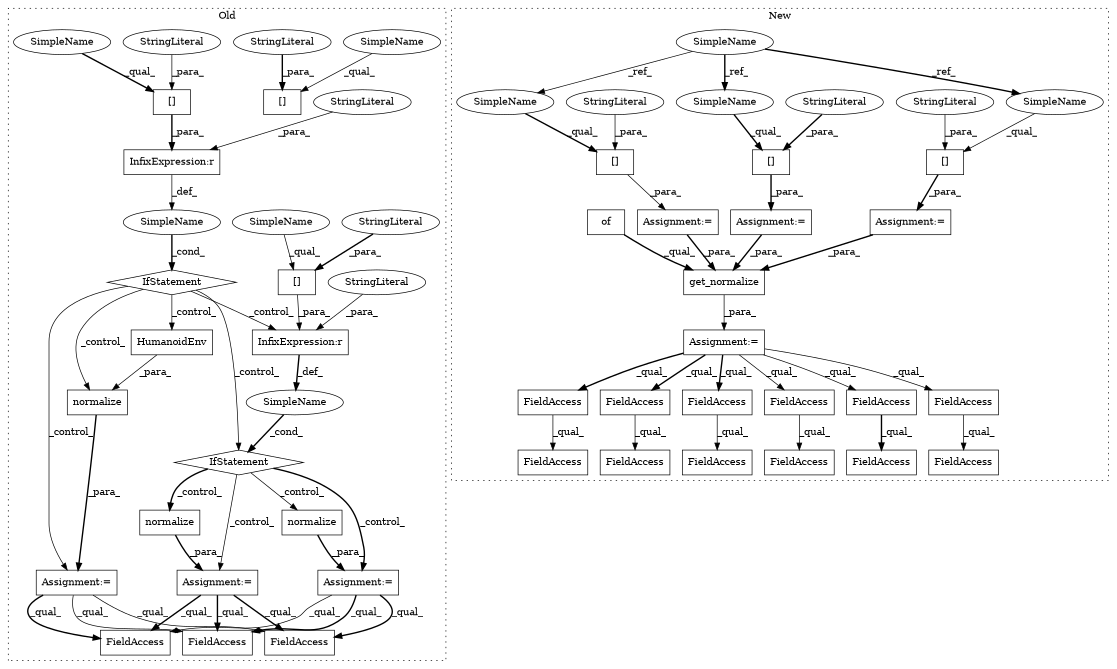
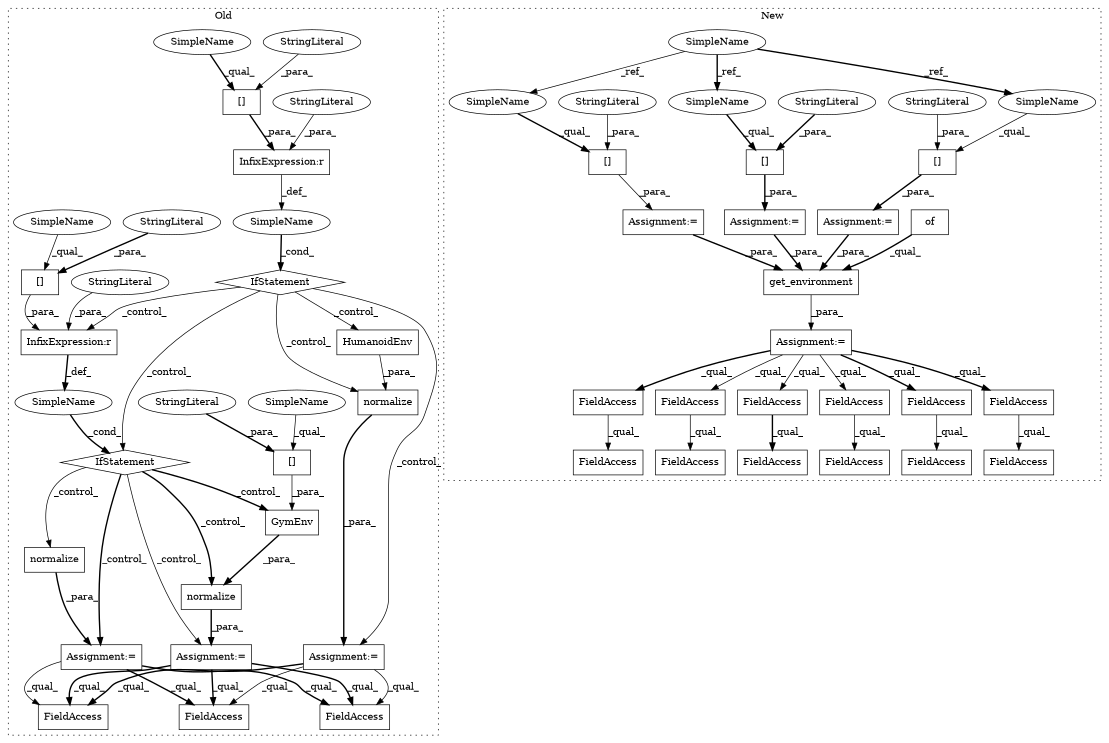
  digraph {
    node [a=22 l=1 shape=box]
    edge [style=bold]
    n1 [a=32 l=13 label=HumanoidEnv s=2655]
    n2 [a=42 label=SimpleName shape=ellipse l=""]
    n3 [a=27 l=4 label="InfixExpression:r" s=2710]
    n4 [a=2 l="8,1" label="[]" s="2691,2709"]
    n5 [a=45 l=15 label=StringLiteral s=2714 shape=ellipse]
    n6 [a=45 l=10 label=StringLiteral s=2699 shape=ellipse]
+   n7 [a=32 l="7,1" label=GymEnv s="2802,2828"]
    n8 [a=2 l="8,1" label="[]" s="2809,2827"]
    n9 [a=42 label=SimpleName shape=ellipse l=""]
    n10 [a=32 l="10,1" label=normalize s="2743,2765"]
    n11 [a=45 l=10 label=StringLiteral s=2817 shape=ellipse]
    n12 [a=27 l=4 label="InfixExpression:r" s=2611]
    n13 [a=2 l="8,1" label="[]" s="2592,2610"]
    n14 [a=45 l=10 label=StringLiteral s=2600 shape=ellipse]
    n15 [a=45 l=16 label=StringLiteral s=2615 shape=ellipse]
    n16 [l=8 label=FieldAccess s=3191]
    n17 [a=32 l="10,1" label=normalize s="2645,2668"]
    n18 [a=25 l="4,2" label=IfStatement s="2588,2631" shape=diamond]
    n19 [a=32 l="10,1" label=normalize s="2792,2829"]
    n20 [a=25 l="4,2" label=IfStatement s="2687,2729" shape=diamond]
    n21 [a=7 label="Assignment:=" s=2791]
    n22 [a=7 label="Assignment:=" s=2742]
    n23 [a=7 label="Assignment:=" s=2644]
    n24 [l=8 label=FieldAccess s=2894]
    n25 [l=8 label=FieldAccess s=3254]
    n26 [a=42 l=7 label=SimpleName s=2592 shape=ellipse]
    n27 [a=42 l=7 label=SimpleName s=2809 shape=ellipse]
    n28 [a=42 l=7 label=SimpleName s=2691 shape=ellipse]
    n29 [a=32 l=4 label=of s=2382]
    n30 [l=22 label=FieldAccess s=2812]
    n31 [l=21 label=FieldAccess s=2889]
    n32 [l=27 label=FieldAccess s=2889]
    n33 [l=16 label=FieldAccess s=2812]
    n34 [l=16 label=FieldAccess s=2917]
    n35 [l=22 label=FieldAccess s=2917]
    n36 [l=21 label=FieldAccess s=2784]
    n37 [l=27 label=FieldAccess s=2784]
    n38 [l=16 label=FieldAccess s=2473]
    n39 [l=22 label=FieldAccess s=2473]
    n40 [l=21 label=FieldAccess s=2445]
    n41 [l=27 label=FieldAccess s=2445]
    n42 [a=7 label="Assignment:=" s=2340]
    n43 [a=7 label="Assignment:=" s=2186]
    n44 [a=2 l="8,1" label="[]" s="2187,2205"]
    n45 [a=42 l=7 label=SimpleName s=1740 shape=ellipse]
    n46 [a=2 l="8,1" label="[]" s="2286,2300"]
    n47 [a=45 l=6 label=StringLiteral s=2294 shape=ellipse]
    n48 [a=2 l="8,1" label="[]" s="2314,2330"]
    n49 [a=45 l=10 label=StringLiteral s=2195 shape=ellipse]
    n50 [a=45 l=8 label=StringLiteral s=2322 shape=ellipse]
    n51 [a=7 label="Assignment:=" s=2285]
    n52 [a=7 label="Assignment:=" s=2313]
-   n53 [a=32 l="16,1" label=get_normalize s="2341,2386"]
+   n53 [a=32 l="16,1" label=get_environment s="2341,2386"]
    n54 [a=42 l=7 label=SimpleName s=2286 shape=ellipse]
    n55 [a=42 l=7 label=SimpleName s=2314 shape=ellipse]
    n56 [a=42 l=7 label=SimpleName s=2187 shape=ellipse]
    subgraph cluster_1 {
      label=Old
      style=dotted
      n1
      n2
      n3
      n4
      n5
      n6
+     n7
      n8
      n9
      n10
      n11
      n12
      n13
      n14
      n15
      n16
      n17
      n18
      n19
      n20
      n21
      n22
      n23
      n24
      n25
      n26
      n27
      n28
    }
    subgraph cluster_2 {
      label=New
      style=dotted
      n29
      n30
      n31
      n32
      n33
      n34
      n35
      n36
      n37
      n38
      n39
      n40
      n41
      n42
      n43
      n44
      n45
      n46
      n47
      n48
      n49
      n50
      n51
      n52
      n53
      n54
      n55
      n56
    }
    n1 -> n17 [label=_para_ style=solid]
    n2 -> n18 [label=_cond_]
    n3 -> n9 [label=_def_]
    n4 -> n3 [label=_para_ style=solid]
    n5 -> n3 [label=_para_ style=solid]
    n6 -> n4 [label=_para_]
+   n7 -> n19 [label=_para_]
+   n8 -> n7 [label=_para_ style=solid]
    n9 -> n20 [label=_cond_]
    n10 -> n22 [label=_para_]
    n11 -> n8 [label=_para_]
    n12 -> n2 [label=_def_ style=solid]
    n13 -> n12 [label=_para_]
    n14 -> n13 [label=_para_ style=solid]
    n15 -> n12 [label=_para_ style=solid]
    n17 -> n23 [label=_para_]
    n18 -> n1 [label=_control_ style=solid]
    n18 -> n3 [label=_control_ style=solid]
    n18 -> n17 [label=_control_ style=solid]
    n18 -> n20 [label=_control_ style=solid]
    n18 -> n23 [label=_control_ style=solid]
    n19 -> n21 [label=_para_]
+   n20 -> n7 [label=_control_]
    n20 -> n10 [label=_control_ style=solid]
    n20 -> n19 [label=_control_]
    n20 -> n21 [label=_control_ style=solid]
    n20 -> n22 [label=_control_]
    n21 -> n16 [label=_qual_]
    n21 -> n24 [label=_qual_]
    n21 -> n25 [label=_qual_]
    n22 -> n16 [label=_qual_ style=solid]
    n22 -> n24 [label=_qual_]
    n22 -> n25 [label=_qual_]
    n23 -> n16 [label=_qual_]
    n23 -> n24 [label=_qual_ style=solid]
    n23 -> n25 [label=_qual_ style=solid]
    n26 -> n13 [label=_qual_]
    n27 -> n8 [label=_qual_ style=solid]
    n28 -> n4 [label=_qual_ style=solid]
    n29 -> n53 [label=_qual_]
    n31 -> n32 [label=_qual_ style=solid]
    n33 -> n30 [label=_qual_ style=solid]
    n34 -> n35 [label=_qual_]
    n36 -> n37 [label=_qual_ style=solid]
    n38 -> n39 [label=_qual_ style=solid]
    n40 -> n41 [label=_qual_ style=solid]
    n42 -> n31 [label=_qual_]
    n42 -> n33 [label=_qual_ style=solid]
    n42 -> n34 [label=_qual_ style=solid]
    n42 -> n36 [label=_qual_ style=solid]
    n42 -> n38 [label=_qual_]
    n42 -> n40 [label=_qual_]
    n43 -> n53 [label=_para_]
    n44 -> n43 [label=_para_]
    n45 -> n54 [label=_ref_]
    n45 -> n55 [label=_ref_ style=solid]
    n45 -> n56 [label=_ref_]
    n46 -> n51 [label=_para_]
    n47 -> n46 [label=_para_]
    n48 -> n52 [label=_para_ style=solid]
    n49 -> n44 [label=_para_ style=solid]
    n50 -> n48 [label=_para_ style=solid]
    n51 -> n53 [label=_para_]
    n52 -> n53 [label=_para_]
    n53 -> n42 [label=_para_ style=solid]
    n54 -> n46 [label=_qual_]
    n55 -> n48 [label=_qual_]
    n56 -> n44 [label=_qual_ style=solid]
  }
